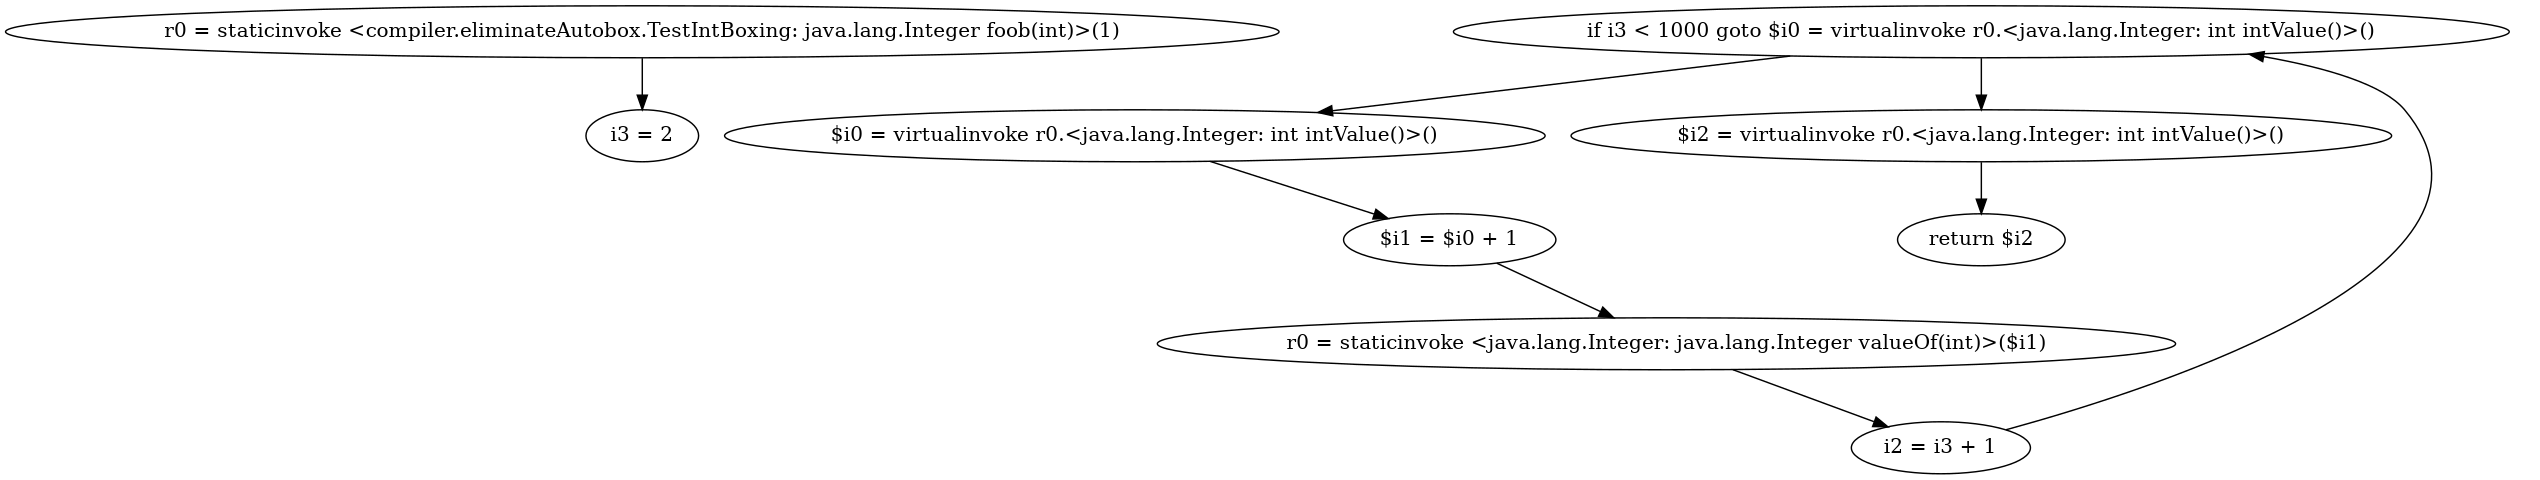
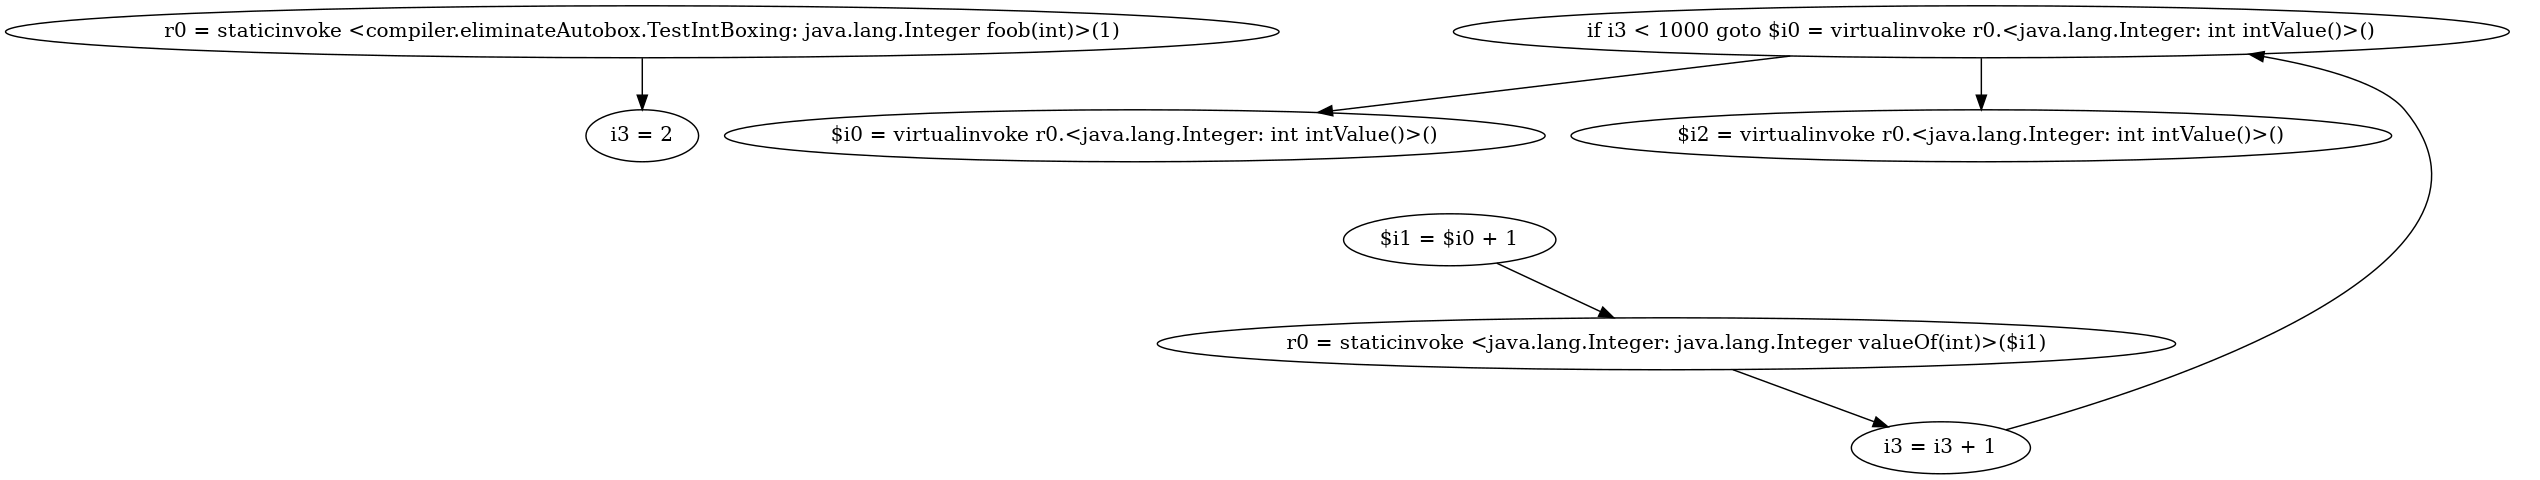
  digraph {
    n1 [label="i3 = 2"]
    "r0 = staticinvoke <compiler.eliminateAutobox.TestIntBoxing: java.lang.Integer foob(int)>(1)"
    "if i3 < 1000 goto $i0 = virtualinvoke r0.<java.lang.Integer: int intValue()>()"
    "$i0 = virtualinvoke r0.<java.lang.Integer: int intValue()>()"
    "$i2 = virtualinvoke r0.<java.lang.Integer: int intValue()>()"
    "$i1 = $i0 + 1"
    "r0 = staticinvoke <java.lang.Integer: java.lang.Integer valueOf(int)>($i1)"
-   "i3 = i3 + 1" [label="i2 = i3 + 1"]
-   "return $i2"
+   "i3 = i3 + 1"
    "r0 = staticinvoke <compiler.eliminateAutobox.TestIntBoxing: java.lang.Integer foob(int)>(1)" -> n1
    "if i3 < 1000 goto $i0 = virtualinvoke r0.<java.lang.Integer: int intValue()>()" -> "$i0 = virtualinvoke r0.<java.lang.Integer: int intValue()>()"
    "if i3 < 1000 goto $i0 = virtualinvoke r0.<java.lang.Integer: int intValue()>()" -> "$i2 = virtualinvoke r0.<java.lang.Integer: int intValue()>()"
-   "$i0 = virtualinvoke r0.<java.lang.Integer: int intValue()>()" -> "$i1 = $i0 + 1"
-   "$i2 = virtualinvoke r0.<java.lang.Integer: int intValue()>()" -> "return $i2"
    "$i1 = $i0 + 1" -> "r0 = staticinvoke <java.lang.Integer: java.lang.Integer valueOf(int)>($i1)"
    "r0 = staticinvoke <java.lang.Integer: java.lang.Integer valueOf(int)>($i1)" -> "i3 = i3 + 1"
    "i3 = i3 + 1" -> "if i3 < 1000 goto $i0 = virtualinvoke r0.<java.lang.Integer: int intValue()>()"
  }
